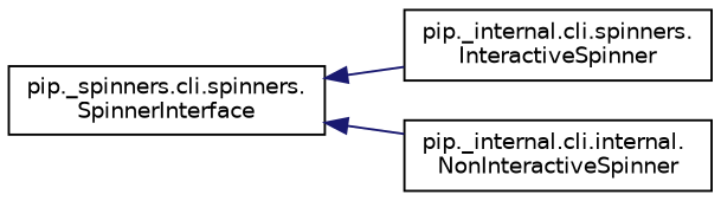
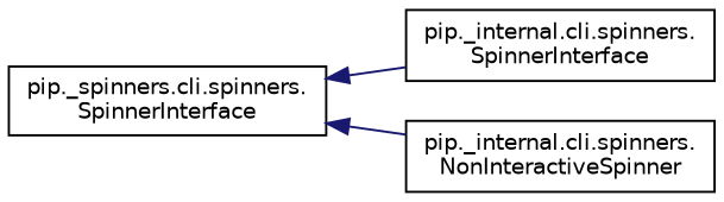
  digraph {
    rankdir=LR
    node [color=black fillcolor=white fontname=Helvetica fontsize=10 shape=record style=filled]
    edge [color=midnightblue dir=back fontname=Helvetica fontsize=10 labelfontname=Helvetica labelfontsize=10 style=solid]
    n1 [height=0.2 label="pip._spinners.cli.spinners.\lSpinnerInterface" width=0.4]
-   n2 [height=0.2 label="pip._internal.cli.spinners.\lInteractiveSpinner" width=0.4]
-   n3 [height=0.2 label="pip._internal.cli.internal.\lNonInteractiveSpinner" width=0.4]
+   n2 [height=0.2 label="pip._internal.cli.spinners.\lSpinnerInterface" width=0.4]
+   n3 [height=0.2 label="pip._internal.cli.spinners.\lNonInteractiveSpinner" width=0.4]
    n1 -> n2
    n1 -> n3
  }
